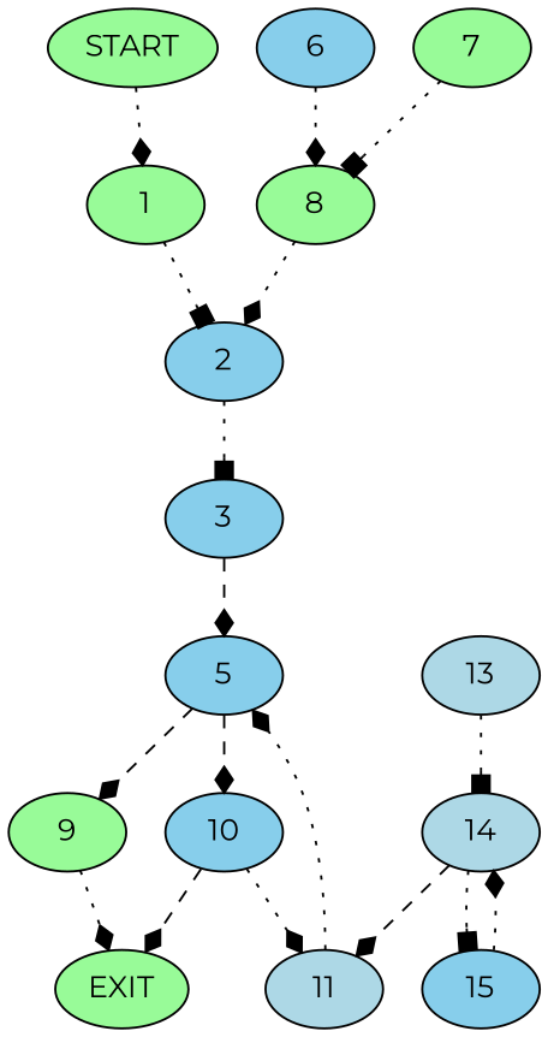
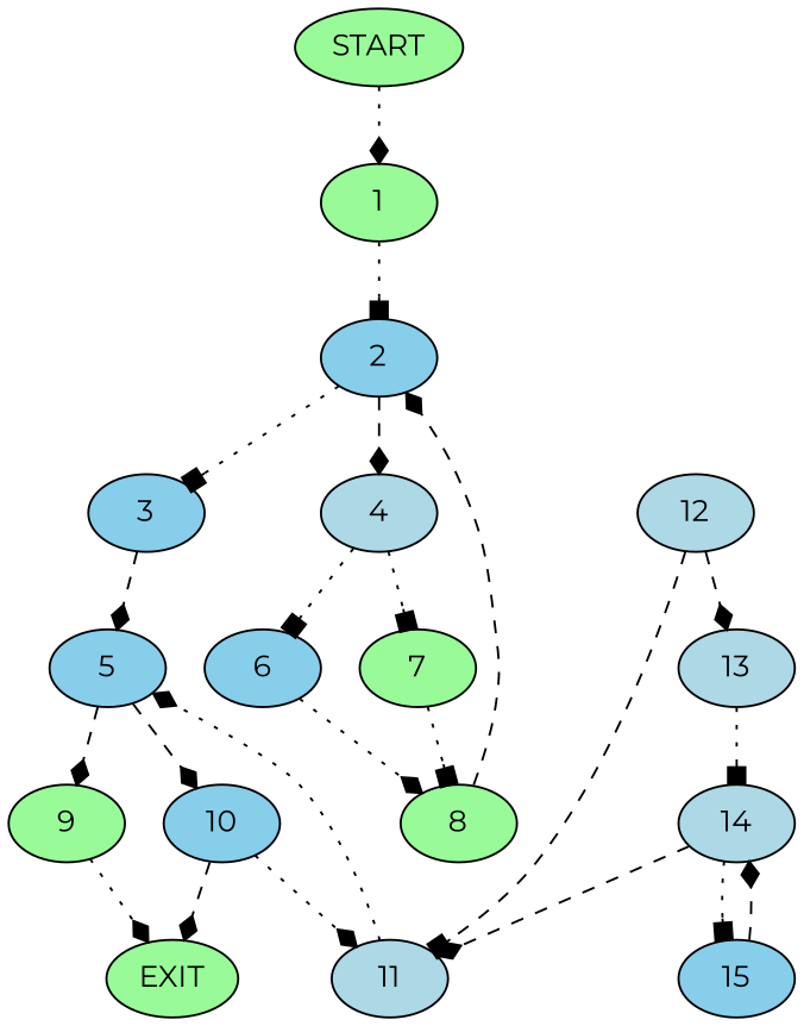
  digraph {
    fontname=Montserrat
    node [fillcolor=palegreen fontname=Montserrat style=filled]
    edge [arrowhead=diamond fontname=Montserrat style=dotted]
    n1 [label=START]
    1
    2 [fillcolor=skyblue]
    n4 [label=EXIT]
    3 [fillcolor=skyblue]
+   4 [fillcolor=lightblue]
    5 [fillcolor=skyblue]
    6 [fillcolor=skyblue]
    7
    9
    10 [fillcolor=skyblue]
    8
    11 [fillcolor=lightblue]
+   12 [fillcolor=lightblue]
    13 [fillcolor=lightblue]
    14 [fillcolor=lightblue]
    15 [fillcolor=skyblue]
    n1 -> 1
    1 -> 2 [arrowhead=box]
    2 -> 3 [arrowhead=box]
+   2 -> 4 [style=dashed]
    3 -> 5 [style=dashed]
+   4 -> 6 [arrowhead=box]
+   4 -> 7 [arrowhead=box]
    5 -> 9 [style=dashed]
    5 -> 10 [style=dashed]
    6 -> 8
    7 -> 8 [arrowhead=box]
    9 -> n4
    10 -> n4 [style=dashed]
    10 -> 11
-   8 -> 2
+   8 -> 2 [style=dashed]
    11 -> 5
+   12 -> 11 [arrowhead=box style=dashed]
+   12 -> 13 [style=dashed]
    13 -> 14 [arrowhead=box]
    14 -> 11 [style=dashed]
    14 -> 15 [arrowhead=box]
-   15 -> 14
+   15 -> 14 [style=dashed]
  }
